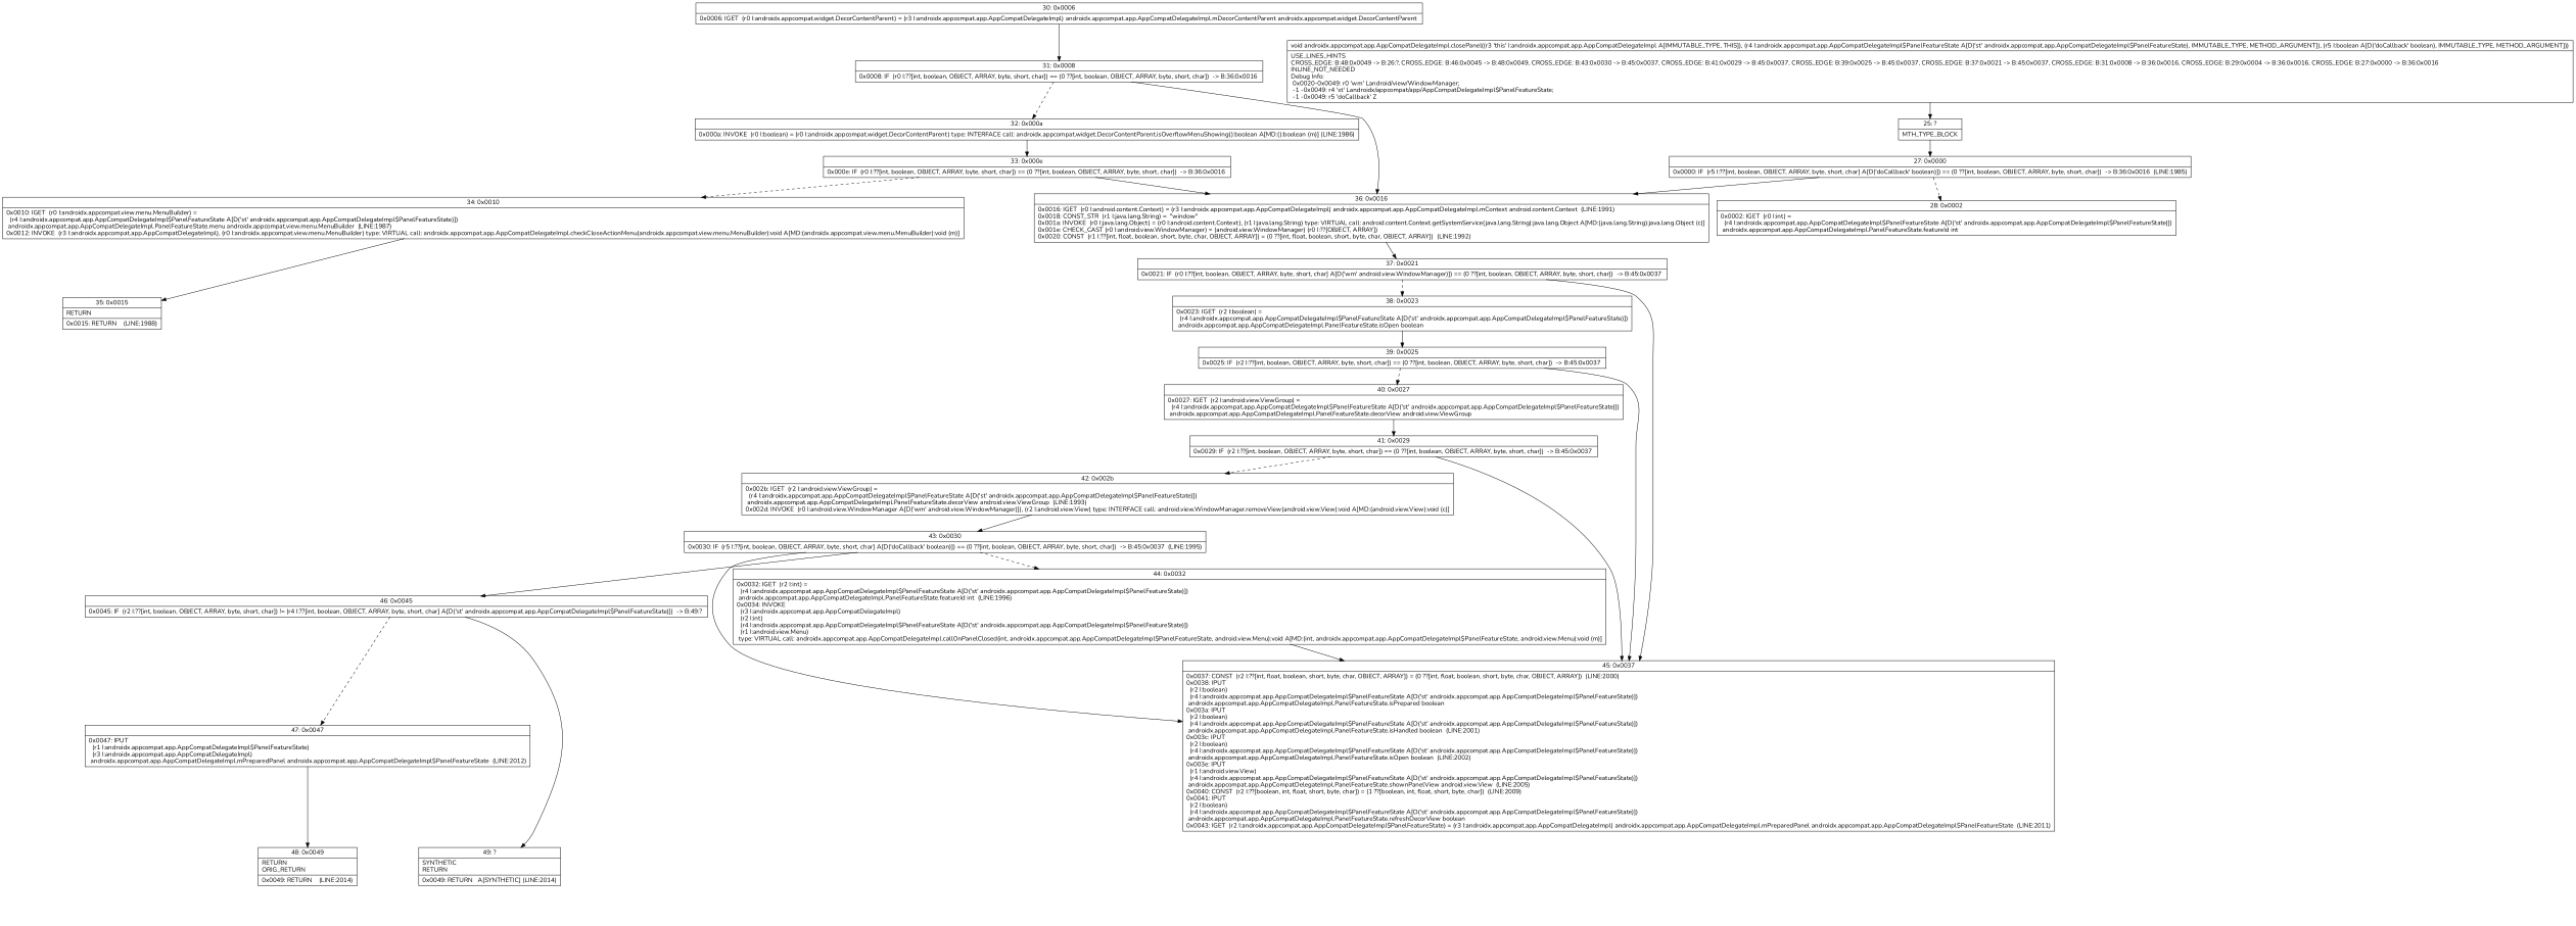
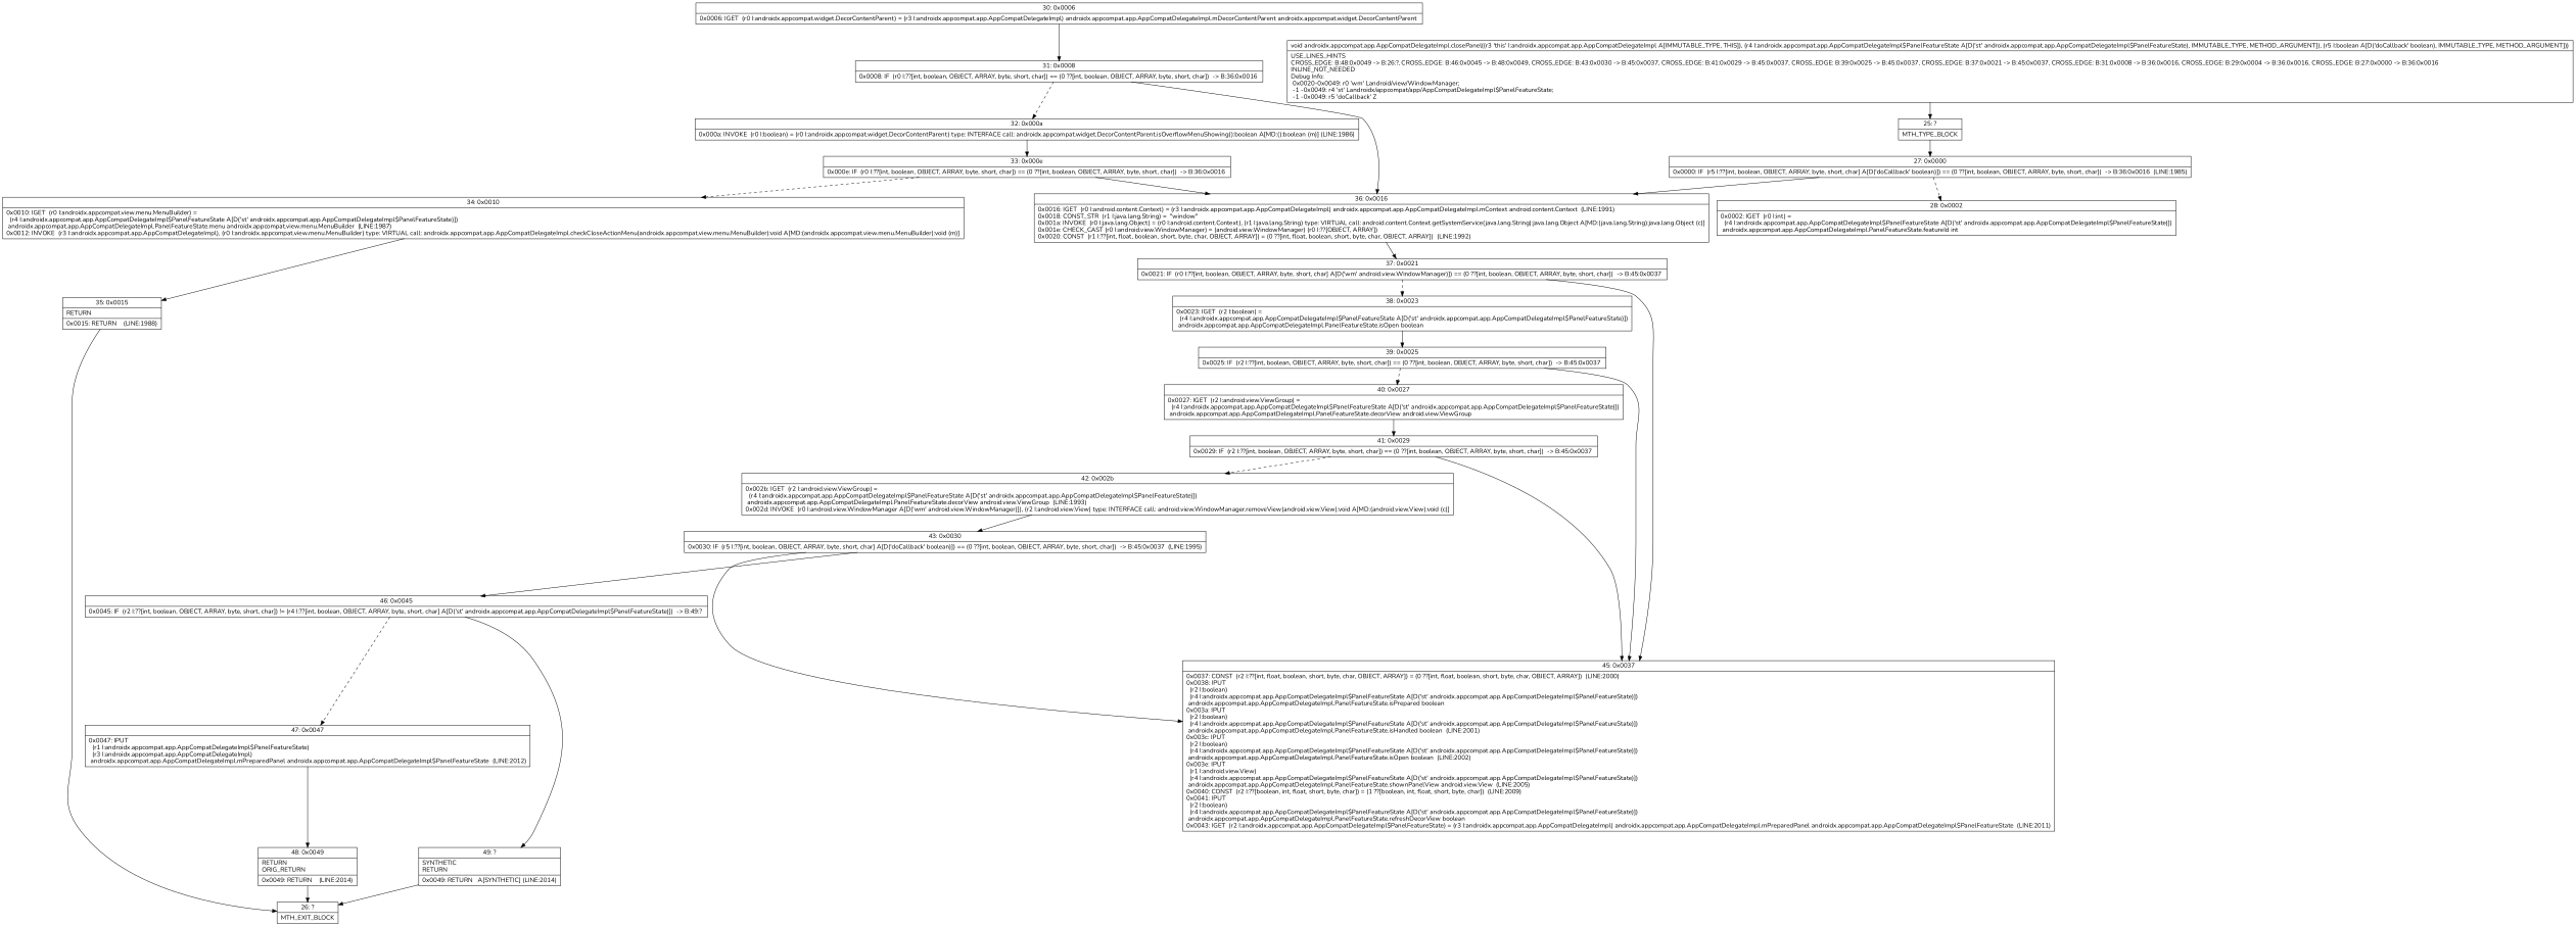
  digraph {
    fontname=Nunito
    node [fontname=Nunito shape=record]
    edge [fontname=Nunito]
    n1 [label="{25\:\ ?|MTH_TYPE_BLOCK\l}"]
    n2 [label="{27\:\ 0x0000|0x0000: IF  (r5 I:??[int, boolean, OBJECT, ARRAY, byte, short, char] A[D('doCallback' boolean)]) == (0 ??[int, boolean, OBJECT, ARRAY, byte, short, char])  \-\> B:36:0x0016  (LINE:1985)\l}"]
    n3 [label="{28\:\ 0x0002|0x0002: IGET  (r0 I:int) = \l  (r4 I:androidx.appcompat.app.AppCompatDelegateImpl$PanelFeatureState A[D('st' androidx.appcompat.app.AppCompatDelegateImpl$PanelFeatureState)])\l androidx.appcompat.app.AppCompatDelegateImpl.PanelFeatureState.featureId int \l}"]
    n4 [label="{36\:\ 0x0016|0x0016: IGET  (r0 I:android.content.Context) = (r3 I:androidx.appcompat.app.AppCompatDelegateImpl) androidx.appcompat.app.AppCompatDelegateImpl.mContext android.content.Context  (LINE:1991)\l0x0018: CONST_STR  (r1 I:java.lang.String) =  \"window\" \l0x001a: INVOKE  (r0 I:java.lang.Object) = (r0 I:android.content.Context), (r1 I:java.lang.String) type: VIRTUAL call: android.content.Context.getSystemService(java.lang.String):java.lang.Object A[MD:(java.lang.String):java.lang.Object (c)]\l0x001e: CHECK_CAST (r0 I:android.view.WindowManager) = (android.view.WindowManager) (r0 I:??[OBJECT, ARRAY]) \l0x0020: CONST  (r1 I:??[int, float, boolean, short, byte, char, OBJECT, ARRAY]) = (0 ??[int, float, boolean, short, byte, char, OBJECT, ARRAY])  (LINE:1992)\l}"]
    n5 [label="{37\:\ 0x0021|0x0021: IF  (r0 I:??[int, boolean, OBJECT, ARRAY, byte, short, char] A[D('wm' android.view.WindowManager)]) == (0 ??[int, boolean, OBJECT, ARRAY, byte, short, char])  \-\> B:45:0x0037 \l}"]
    n6 [label="{30\:\ 0x0006|0x0006: IGET  (r0 I:androidx.appcompat.widget.DecorContentParent) = (r3 I:androidx.appcompat.app.AppCompatDelegateImpl) androidx.appcompat.app.AppCompatDelegateImpl.mDecorContentParent androidx.appcompat.widget.DecorContentParent \l}"]
    n7 [label="{31\:\ 0x0008|0x0008: IF  (r0 I:??[int, boolean, OBJECT, ARRAY, byte, short, char]) == (0 ??[int, boolean, OBJECT, ARRAY, byte, short, char])  \-\> B:36:0x0016 \l}"]
    n8 [label="{32\:\ 0x000a|0x000a: INVOKE  (r0 I:boolean) = (r0 I:androidx.appcompat.widget.DecorContentParent) type: INTERFACE call: androidx.appcompat.widget.DecorContentParent.isOverflowMenuShowing():boolean A[MD:():boolean (m)] (LINE:1986)\l}"]
    n9 [label="{33\:\ 0x000e|0x000e: IF  (r0 I:??[int, boolean, OBJECT, ARRAY, byte, short, char]) == (0 ??[int, boolean, OBJECT, ARRAY, byte, short, char])  \-\> B:36:0x0016 \l}"]
    n10 [label="{34\:\ 0x0010|0x0010: IGET  (r0 I:androidx.appcompat.view.menu.MenuBuilder) = \l  (r4 I:androidx.appcompat.app.AppCompatDelegateImpl$PanelFeatureState A[D('st' androidx.appcompat.app.AppCompatDelegateImpl$PanelFeatureState)])\l androidx.appcompat.app.AppCompatDelegateImpl.PanelFeatureState.menu androidx.appcompat.view.menu.MenuBuilder  (LINE:1987)\l0x0012: INVOKE  (r3 I:androidx.appcompat.app.AppCompatDelegateImpl), (r0 I:androidx.appcompat.view.menu.MenuBuilder) type: VIRTUAL call: androidx.appcompat.app.AppCompatDelegateImpl.checkCloseActionMenu(androidx.appcompat.view.menu.MenuBuilder):void A[MD:(androidx.appcompat.view.menu.MenuBuilder):void (m)]\l}"]
    n11 [label="{35\:\ 0x0015|RETURN\l|0x0015: RETURN    (LINE:1988)\l}"]
+   n12 [label="{26\:\ ?|MTH_EXIT_BLOCK\l}"]
    n13 [label="{38\:\ 0x0023|0x0023: IGET  (r2 I:boolean) = \l  (r4 I:androidx.appcompat.app.AppCompatDelegateImpl$PanelFeatureState A[D('st' androidx.appcompat.app.AppCompatDelegateImpl$PanelFeatureState)])\l androidx.appcompat.app.AppCompatDelegateImpl.PanelFeatureState.isOpen boolean \l}"]
    n14 [label="{45\:\ 0x0037|0x0037: CONST  (r2 I:??[int, float, boolean, short, byte, char, OBJECT, ARRAY]) = (0 ??[int, float, boolean, short, byte, char, OBJECT, ARRAY])  (LINE:2000)\l0x0038: IPUT  \l  (r2 I:boolean)\l  (r4 I:androidx.appcompat.app.AppCompatDelegateImpl$PanelFeatureState A[D('st' androidx.appcompat.app.AppCompatDelegateImpl$PanelFeatureState)])\l androidx.appcompat.app.AppCompatDelegateImpl.PanelFeatureState.isPrepared boolean \l0x003a: IPUT  \l  (r2 I:boolean)\l  (r4 I:androidx.appcompat.app.AppCompatDelegateImpl$PanelFeatureState A[D('st' androidx.appcompat.app.AppCompatDelegateImpl$PanelFeatureState)])\l androidx.appcompat.app.AppCompatDelegateImpl.PanelFeatureState.isHandled boolean  (LINE:2001)\l0x003c: IPUT  \l  (r2 I:boolean)\l  (r4 I:androidx.appcompat.app.AppCompatDelegateImpl$PanelFeatureState A[D('st' androidx.appcompat.app.AppCompatDelegateImpl$PanelFeatureState)])\l androidx.appcompat.app.AppCompatDelegateImpl.PanelFeatureState.isOpen boolean  (LINE:2002)\l0x003e: IPUT  \l  (r1 I:android.view.View)\l  (r4 I:androidx.appcompat.app.AppCompatDelegateImpl$PanelFeatureState A[D('st' androidx.appcompat.app.AppCompatDelegateImpl$PanelFeatureState)])\l androidx.appcompat.app.AppCompatDelegateImpl.PanelFeatureState.shownPanelView android.view.View  (LINE:2005)\l0x0040: CONST  (r2 I:??[boolean, int, float, short, byte, char]) = (1 ??[boolean, int, float, short, byte, char])  (LINE:2009)\l0x0041: IPUT  \l  (r2 I:boolean)\l  (r4 I:androidx.appcompat.app.AppCompatDelegateImpl$PanelFeatureState A[D('st' androidx.appcompat.app.AppCompatDelegateImpl$PanelFeatureState)])\l androidx.appcompat.app.AppCompatDelegateImpl.PanelFeatureState.refreshDecorView boolean \l0x0043: IGET  (r2 I:androidx.appcompat.app.AppCompatDelegateImpl$PanelFeatureState) = (r3 I:androidx.appcompat.app.AppCompatDelegateImpl) androidx.appcompat.app.AppCompatDelegateImpl.mPreparedPanel androidx.appcompat.app.AppCompatDelegateImpl$PanelFeatureState  (LINE:2011)\l}"]
    n15 [label="{39\:\ 0x0025|0x0025: IF  (r2 I:??[int, boolean, OBJECT, ARRAY, byte, short, char]) == (0 ??[int, boolean, OBJECT, ARRAY, byte, short, char])  \-\> B:45:0x0037 \l}"]
    n16 [label="{40\:\ 0x0027|0x0027: IGET  (r2 I:android.view.ViewGroup) = \l  (r4 I:androidx.appcompat.app.AppCompatDelegateImpl$PanelFeatureState A[D('st' androidx.appcompat.app.AppCompatDelegateImpl$PanelFeatureState)])\l androidx.appcompat.app.AppCompatDelegateImpl.PanelFeatureState.decorView android.view.ViewGroup \l}"]
    n17 [label="{41\:\ 0x0029|0x0029: IF  (r2 I:??[int, boolean, OBJECT, ARRAY, byte, short, char]) == (0 ??[int, boolean, OBJECT, ARRAY, byte, short, char])  \-\> B:45:0x0037 \l}"]
    n18 [label="{42\:\ 0x002b|0x002b: IGET  (r2 I:android.view.ViewGroup) = \l  (r4 I:androidx.appcompat.app.AppCompatDelegateImpl$PanelFeatureState A[D('st' androidx.appcompat.app.AppCompatDelegateImpl$PanelFeatureState)])\l androidx.appcompat.app.AppCompatDelegateImpl.PanelFeatureState.decorView android.view.ViewGroup  (LINE:1993)\l0x002d: INVOKE  (r0 I:android.view.WindowManager A[D('wm' android.view.WindowManager)]), (r2 I:android.view.View) type: INTERFACE call: android.view.WindowManager.removeView(android.view.View):void A[MD:(android.view.View):void (c)]\l}"]
    n19 [label="{43\:\ 0x0030|0x0030: IF  (r5 I:??[int, boolean, OBJECT, ARRAY, byte, short, char] A[D('doCallback' boolean)]) == (0 ??[int, boolean, OBJECT, ARRAY, byte, short, char])  \-\> B:45:0x0037  (LINE:1995)\l}"]
-   n20 [label="{44\:\ 0x0032|0x0032: IGET  (r2 I:int) = \l  (r4 I:androidx.appcompat.app.AppCompatDelegateImpl$PanelFeatureState A[D('st' androidx.appcompat.app.AppCompatDelegateImpl$PanelFeatureState)])\l androidx.appcompat.app.AppCompatDelegateImpl.PanelFeatureState.featureId int  (LINE:1996)\l0x0034: INVOKE  \l  (r3 I:androidx.appcompat.app.AppCompatDelegateImpl)\l  (r2 I:int)\l  (r4 I:androidx.appcompat.app.AppCompatDelegateImpl$PanelFeatureState A[D('st' androidx.appcompat.app.AppCompatDelegateImpl$PanelFeatureState)])\l  (r1 I:android.view.Menu)\l type: VIRTUAL call: androidx.appcompat.app.AppCompatDelegateImpl.callOnPanelClosed(int, androidx.appcompat.app.AppCompatDelegateImpl$PanelFeatureState, android.view.Menu):void A[MD:(int, androidx.appcompat.app.AppCompatDelegateImpl$PanelFeatureState, android.view.Menu):void (m)]\l}"]
    n21 [label="{46\:\ 0x0045|0x0045: IF  (r2 I:??[int, boolean, OBJECT, ARRAY, byte, short, char]) != (r4 I:??[int, boolean, OBJECT, ARRAY, byte, short, char] A[D('st' androidx.appcompat.app.AppCompatDelegateImpl$PanelFeatureState)])  \-\> B:49:? \l}"]
    n22 [label="{47\:\ 0x0047|0x0047: IPUT  \l  (r1 I:androidx.appcompat.app.AppCompatDelegateImpl$PanelFeatureState)\l  (r3 I:androidx.appcompat.app.AppCompatDelegateImpl)\l androidx.appcompat.app.AppCompatDelegateImpl.mPreparedPanel androidx.appcompat.app.AppCompatDelegateImpl$PanelFeatureState  (LINE:2012)\l}"]
    n23 [label="{49\:\ ?|SYNTHETIC\lRETURN\l|0x0049: RETURN   A[SYNTHETIC] (LINE:2014)\l}"]
    n24 [label="{48\:\ 0x0049|RETURN\lORIG_RETURN\l|0x0049: RETURN    (LINE:2014)\l}"]
    n25 [label="{void androidx.appcompat.app.AppCompatDelegateImpl.closePanel((r3 'this' I:androidx.appcompat.app.AppCompatDelegateImpl A[IMMUTABLE_TYPE, THIS]), (r4 I:androidx.appcompat.app.AppCompatDelegateImpl$PanelFeatureState A[D('st' androidx.appcompat.app.AppCompatDelegateImpl$PanelFeatureState), IMMUTABLE_TYPE, METHOD_ARGUMENT]), (r5 I:boolean A[D('doCallback' boolean), IMMUTABLE_TYPE, METHOD_ARGUMENT]))  | USE_LINES_HINTS\lCROSS_EDGE: B:48:0x0049 \-\> B:26:?, CROSS_EDGE: B:46:0x0045 \-\> B:48:0x0049, CROSS_EDGE: B:43:0x0030 \-\> B:45:0x0037, CROSS_EDGE: B:41:0x0029 \-\> B:45:0x0037, CROSS_EDGE: B:39:0x0025 \-\> B:45:0x0037, CROSS_EDGE: B:37:0x0021 \-\> B:45:0x0037, CROSS_EDGE: B:31:0x0008 \-\> B:36:0x0016, CROSS_EDGE: B:29:0x0004 \-\> B:36:0x0016, CROSS_EDGE: B:27:0x0000 \-\> B:36:0x0016\lINLINE_NOT_NEEDED\lDebug Info:\l  0x0020\-0x0049: r0 'wm' Landroid\/view\/WindowManager;\l  \-1 \-0x0049: r4 'st' Landroidx\/appcompat\/app\/AppCompatDelegateImpl$PanelFeatureState;\l  \-1 \-0x0049: r5 'doCallback' Z\l}"]
    n1 -> n2
    n2 -> n3 [style=dashed]
    n2 -> n4
    n4 -> n5
    n5 -> n13 [style=dashed]
    n5 -> n14
    n6 -> n7
    n7 -> n4
    n7 -> n8 [style=dashed]
    n8 -> n9
    n9 -> n4
    n9 -> n10 [style=dashed]
    n10 -> n11
+   n11 -> n12
    n13 -> n15
    n15 -> n14
    n15 -> n16 [style=dashed]
    n16 -> n17
    n17 -> n14
    n17 -> n18 [style=dashed]
    n18 -> n19
    n19 -> n14
-   n19 -> n20 [style=dashed]
    n19 -> n21
-   n20 -> n14
    n21 -> n22 [style=dashed]
    n21 -> n23
    n22 -> n24
+   n23 -> n12
+   n24 -> n12
    n25 -> n1
  }
